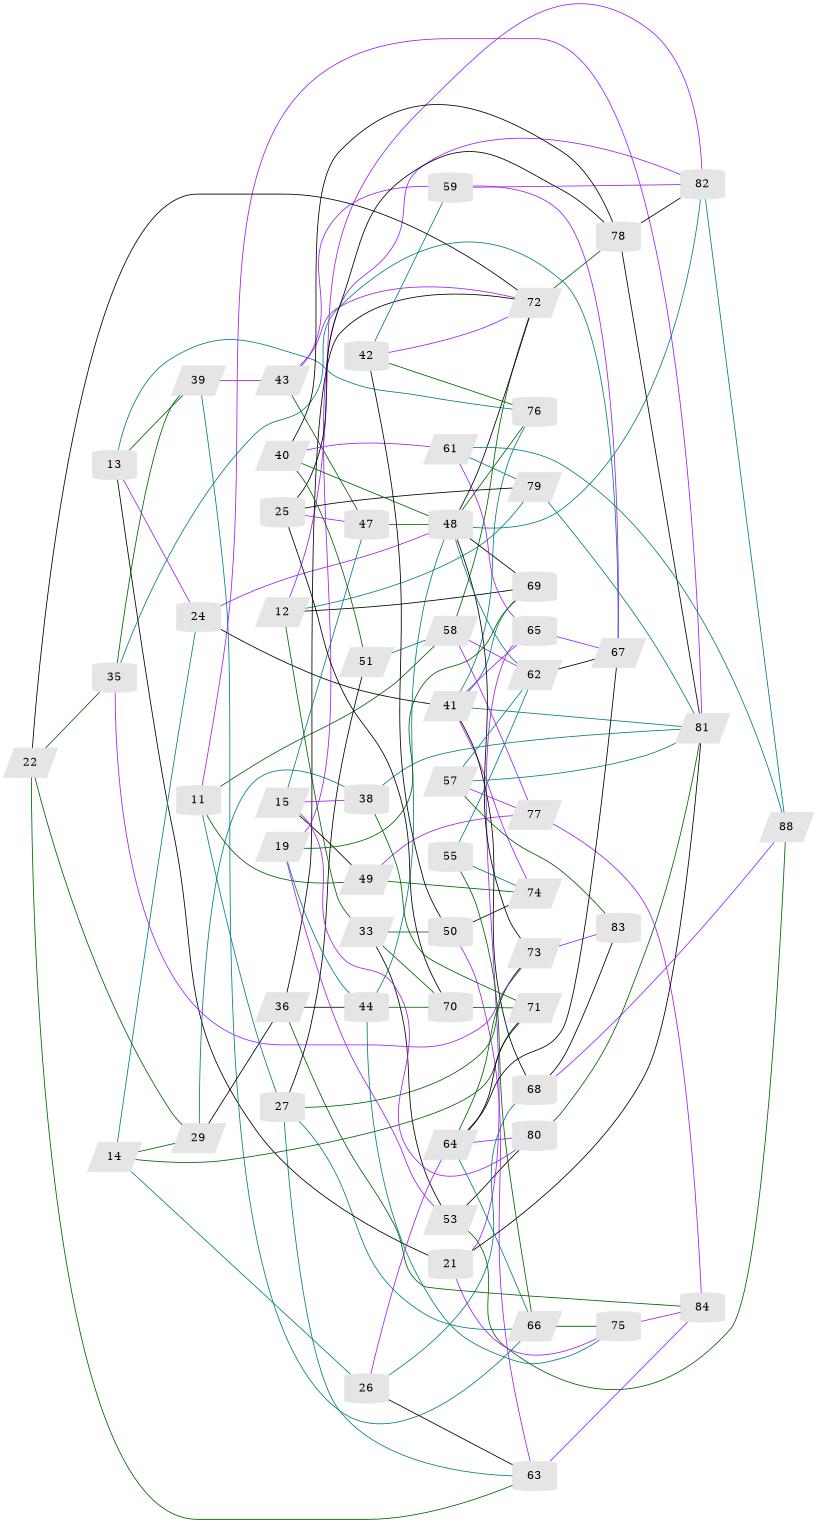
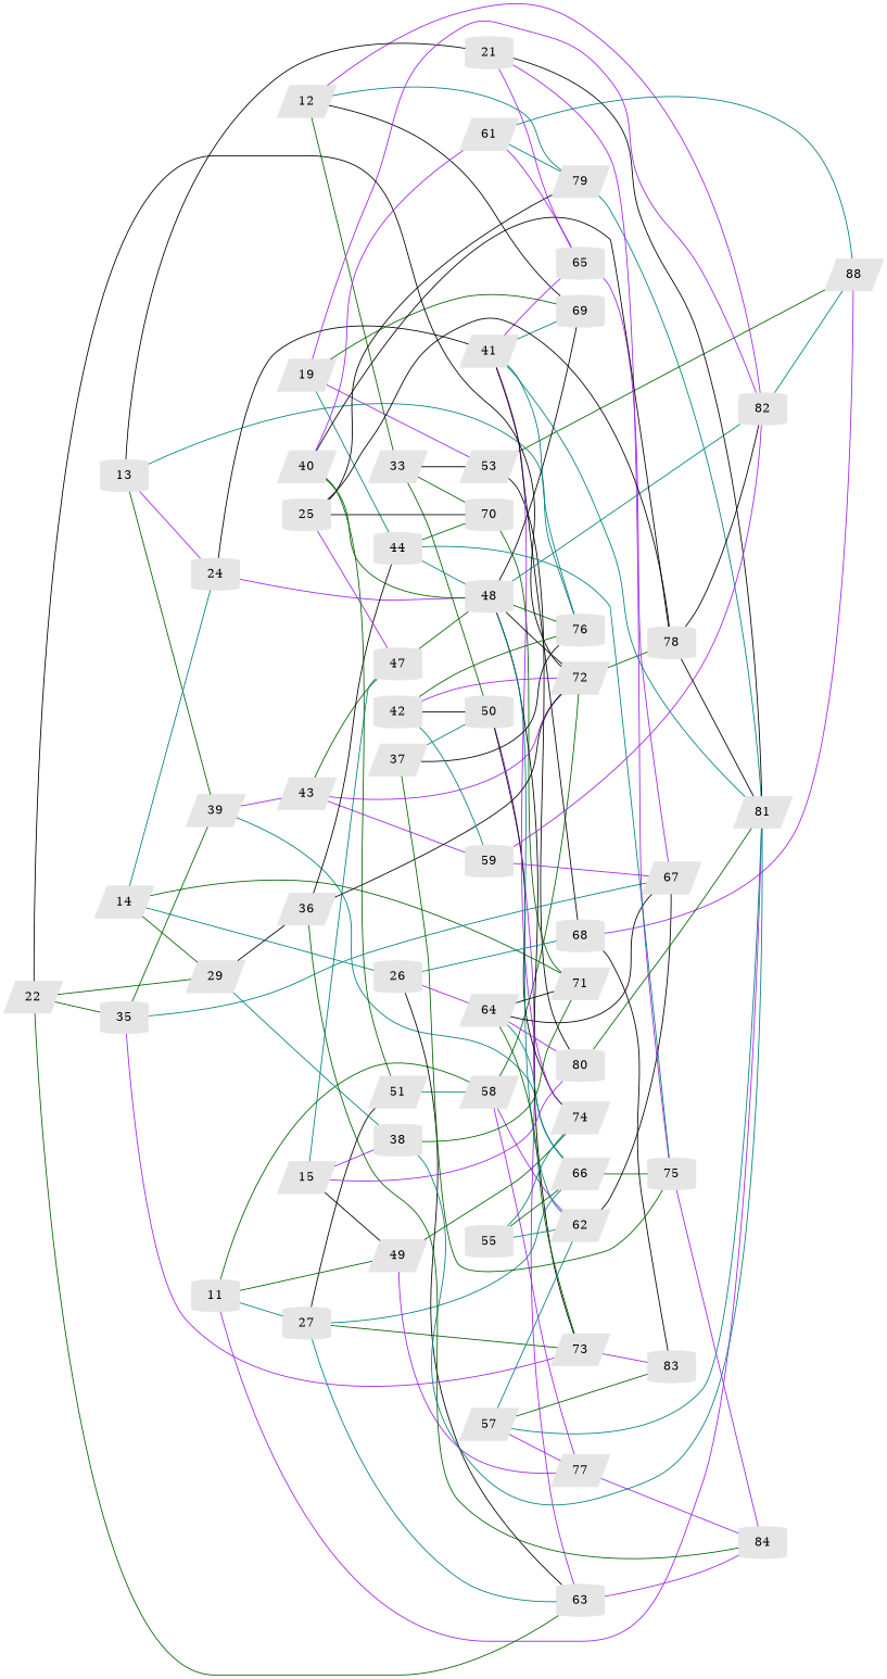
  graph {
    rankdir=LR
    node [color=gray90 shape=parallelogram style=filled]
    edge [color=purple]
    27 [shape=cylinder super="+4"]
    63 [shape=cylinder super="+60"]
    51
    66 [super="+3"]
    73 [super="+56"]
    11 [shape=cylinder]
    49
    58 [super="+45"]
    81 [super="+16"]
    74
    77
    72 [super="+17"]
    62 [super="+20"]
    12
    33
    69 [shape=cylinder]
    79
    82 [shape=cylinder super="+10"]
    53
    70 [shape=cylinder]
    50 [shape=cylinder super="+23"]
    n22 [label=88]
    13 [shape=cylinder]
    21 [shape=cylinder]
    24 [shape=cylinder]
    39
    76 [shape=cylinder super="+52"]
    65 [shape=cylinder]
    75 [shape=cylinder super="+46"]
    41 [super="+1+31"]
    48 [shape=cylinder super="+2+32+6+28"]
    43
    14
    26 [shape=cylinder]
    29
    71
    64 [super="+9"]
    68 [shape=cylinder]
    38 [shape=cylinder]
    36
    15
    47 [shape=cylinder]
    80 [shape=cylinder]
    44 [shape=cylinder super="+8"]
    19
    67 [super="+34"]
    84 [shape=cylinder]
    22
    35 [shape=cylinder]
    78 [shape=cylinder super="+30"]
    25 [shape=cylinder]
    83 [shape=cylinder]
+   37
    59 [shape=cylinder]
    40
    61
    42 [shape=cylinder]
    55 [shape=cylinder]
    57 [super="+54"]
    27 -- 63 [color=teal weight=2]
    27 -- 51 [color=black]
    27 -- 66 [color=teal]
    27 -- 73 [color=darkgreen]
    63 -- 84
    51 -- 58 [color=teal weight=2]
    66 -- 75 [color=darkgreen weight=2]
    73 -- 83
    11 -- 27 [color=teal]
    11 -- 49 [color=darkgreen]
    11 -- 58 [color=darkgreen]
    11 -- 81
    49 -- 74 [color=darkgreen]
    49 -- 77
    58 -- 77
    58 -- 72 [color=darkgreen]
    58 -- 62
    77 -- 84
    72 -- 78 [color=darkgreen weight=2]
    62 -- 67 [color=black weight=2]
    12 -- 33 [color=darkgreen]
    12 -- 69 [color=black]
    12 -- 79 [color=teal]
    12 -- 82
    33 -- 53 [color=black]
    33 -- 70 [color=darkgreen]
    33 -- 50 [color=darkgreen]
    79 -- 81 [color=teal]
    82 -- n22 [color=teal]
    53 -- n22 [color=darkgreen]
    53 -- 80 [color=black]
    70 -- 71 [color=darkgreen]
    50 -- 63
    50 -- 74 [color=black]
    13 -- 21 [color=black]
    13 -- 24
    13 -- 39 [color=darkgreen]
    13 -- 76 [color=teal]
    21 -- 81 [color=black]
    21 -- 65
    21 -- 75
    24 -- 41 [color=black]
    24 -- 48
    39 -- 66 [color=teal]
    39 -- 43
    65 -- 67
    75 -- 84
    41 -- 81 [color=teal]
    41 -- 74
    41 -- 69 [color=teal]
    41 -- 76 [color=teal weight=2]
    41 -- 65
    41 -- 68 [color=black]
    48 -- 73 [color=black weight=2]
    48 -- 72 [color=black]
    48 -- 62 [color=teal]
    48 -- 69 [color=black]
    48 -- 82 [color=teal]
    48 -- 76 [color=darkgreen]
    43 -- 72
    43 -- 47 [color=darkgreen]
    43 -- 59
    14 -- 24 [color=teal]
    14 -- 26 [color=teal]
    14 -- 29 [color=darkgreen]
    14 -- 71 [color=darkgreen]
    26 -- 63 [color=black]
    26 -- 64
    26 -- 68 [color=teal]
    29 -- 38 [color=teal]
    29 -- 36 [color=black]
    64 -- 66 [color=teal]
    64 -- 73 [color=darkgreen]
    64 -- 71 [color=black]
    64 -- 80
    64 -- 67 [color=black]
    68 -- n22
    68 -- 83 [color=black]
    38 -- 81 [color=teal]
    38 -- 71 [color=darkgreen]
    36 -- 72 [color=black]
    36 -- 44 [color=black]
    36 -- 84 [color=darkgreen]
    15 -- 49 [color=black]
    15 -- 38
    15 -- 47 [color=teal]
    15 -- 80
    47 -- 48 [color=darkgreen]
    80 -- 81 [color=darkgreen]
    44 -- 70 [color=darkgreen]
    44 -- 75 [color=teal]
    44 -- 48 [color=teal weight=2]
    19 -- 69 [color=darkgreen]
    19 -- 82
    19 -- 53
    19 -- 44 [color=teal]
    22 -- 63 [color=darkgreen]
    22 -- 72 [color=black]
    22 -- 29 [color=darkgreen]
    22 -- 35 [color=darkgreen]
    35 -- 73
    35 -- 39 [color=darkgreen]
    35 -- 67 [color=teal]
    78 -- 81 [color=black]
    78 -- 82 [color=black]
    25 -- 79 [color=black]
    25 -- 70 [color=black]
    25 -- 47
    25 -- 78 [color=black]
+   37 -- 50 [color=teal weight=2]
+   37 -- 76 [color=black]
+   37 -- 75 [color=darkgreen]
    59 -- 82
    59 -- 67
    40 -- 51 [color=darkgreen]
    40 -- 48 [color=darkgreen]
    40 -- 78 [color=black]
    40 -- 61
    61 -- 79 [color=teal]
    61 -- n22 [color=teal]
    61 -- 65
    42 -- 72
    42 -- 50 [color=black]
    42 -- 76 [color=darkgreen]
    42 -- 59 [color=teal]
    55 -- 66 [color=darkgreen]
    55 -- 74 [color=teal]
    55 -- 62 [color=teal weight=2]
    57 -- 81 [color=teal]
    57 -- 77
    57 -- 62 [color=teal weight=2]
    57 -- 83 [color=darkgreen weight=2]
  }
